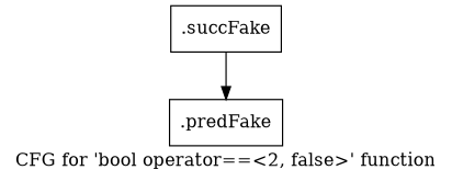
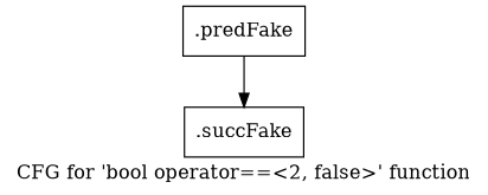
  digraph {
    label="CFG for 'bool operator==\<2, false\>' function"
    node [shape=record]
    n1 [label="{.predFake}"]
    n2 [filename="/mnt/xilinx/Vitis_HLS/2021.2/include/ap_int_base.h" label="{.succFake}" linenumber=1810]
-   n2 -> n1 [execusionnum=0 filename="/mnt/xilinx/Vitis_HLS/2021.2/include/ap_int_base.h"]
+   n1 -> n2 [execusionnum=0 filename="/mnt/xilinx/Vitis_HLS/2021.2/include/ap_int_base.h"]
  }
